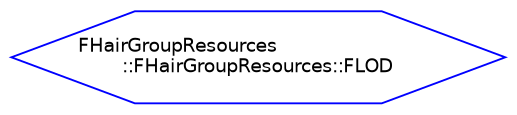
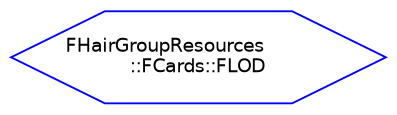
  digraph {
    rankdir=LR
-   n1 [color=blue fillcolor=white fontname=Helvetica fontsize=10 height=0.2 label="FHairGroupResources\l::FHairGroupResources::FLOD" shape=hexagon style=filled width=0.4]
+   n1 [color=blue fillcolor=white fontname=Helvetica fontsize=10 height=0.2 label="FHairGroupResources\l::FCards::FLOD" shape=hexagon style=filled width=0.4]
  }
